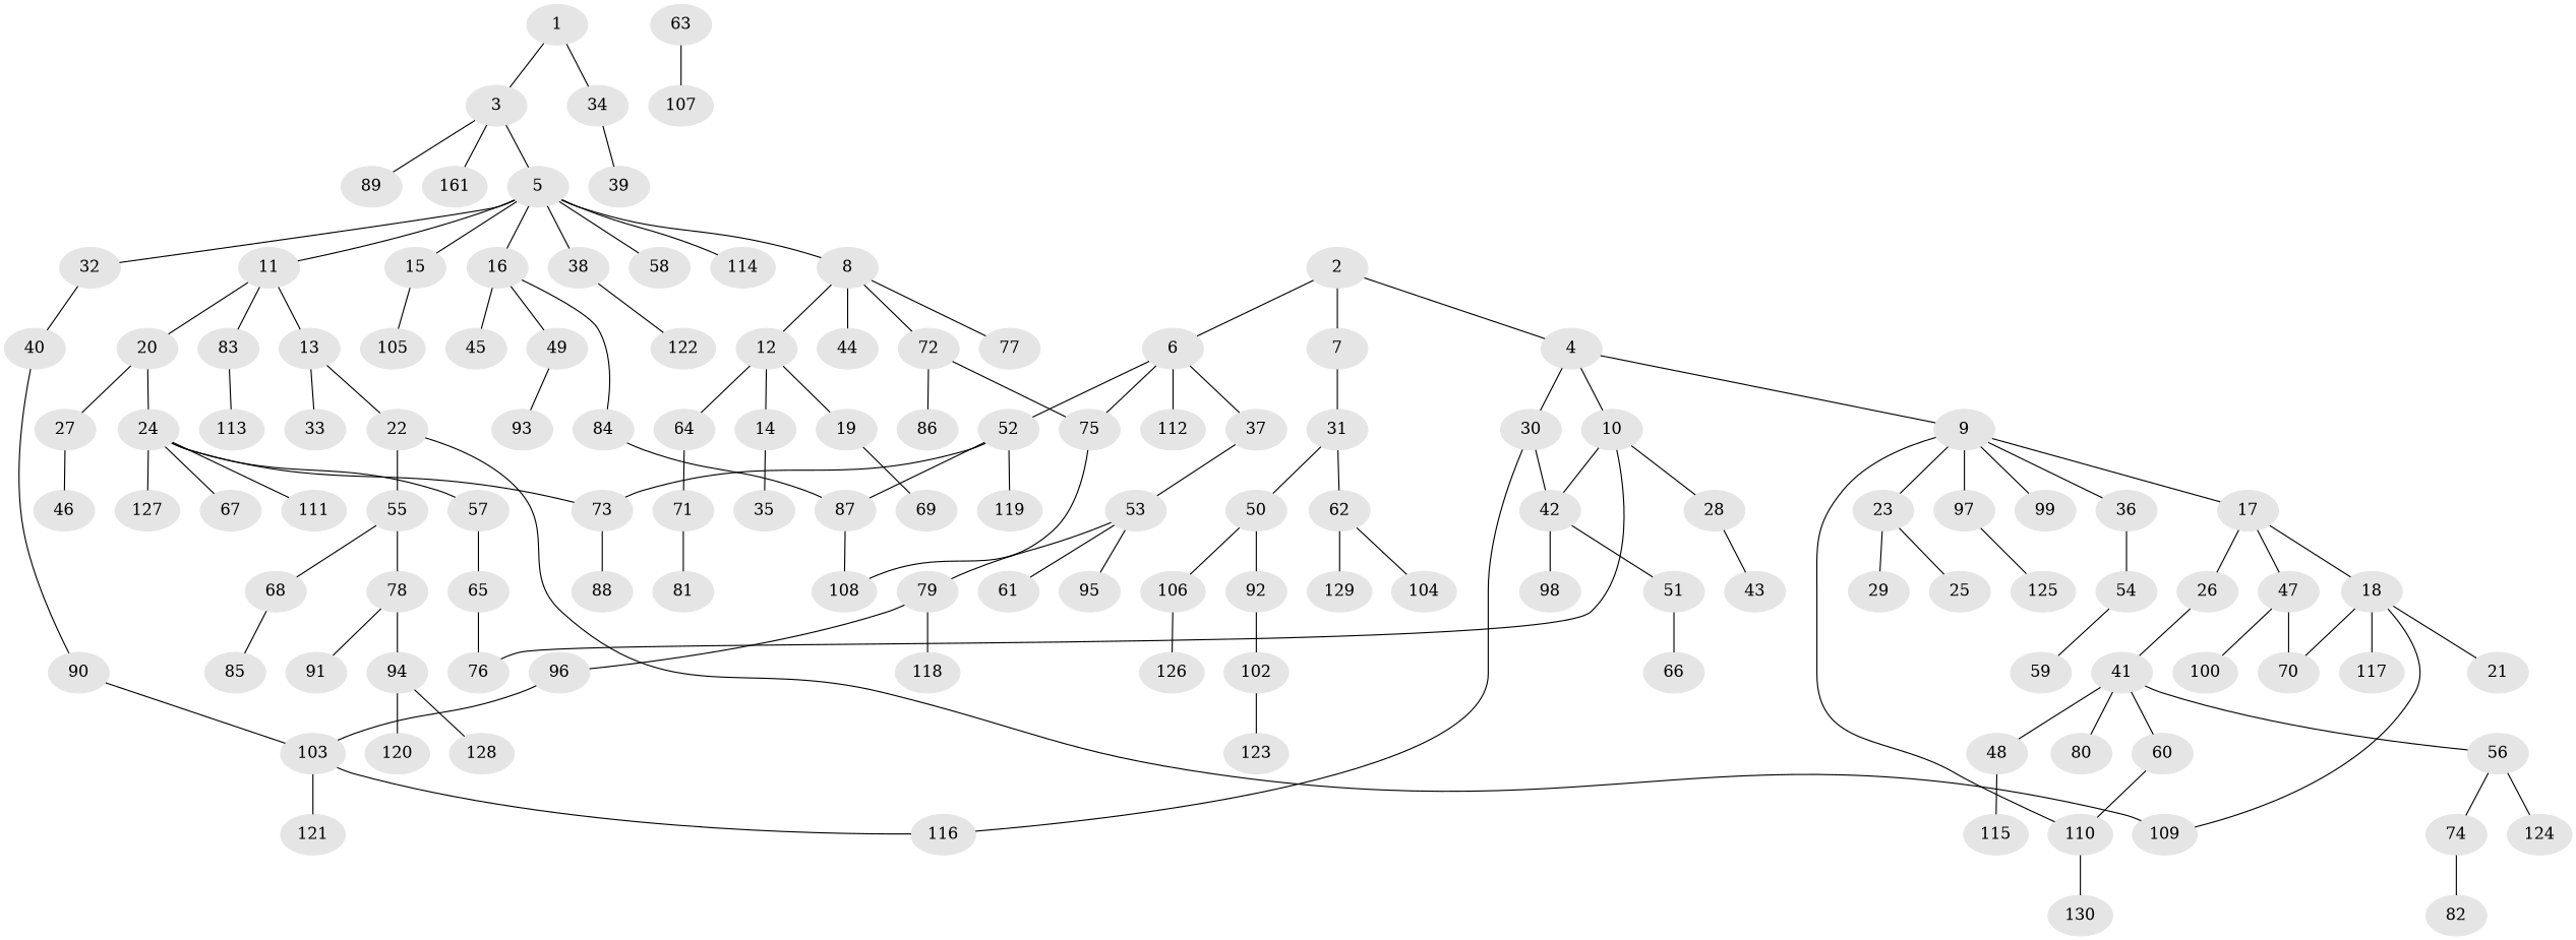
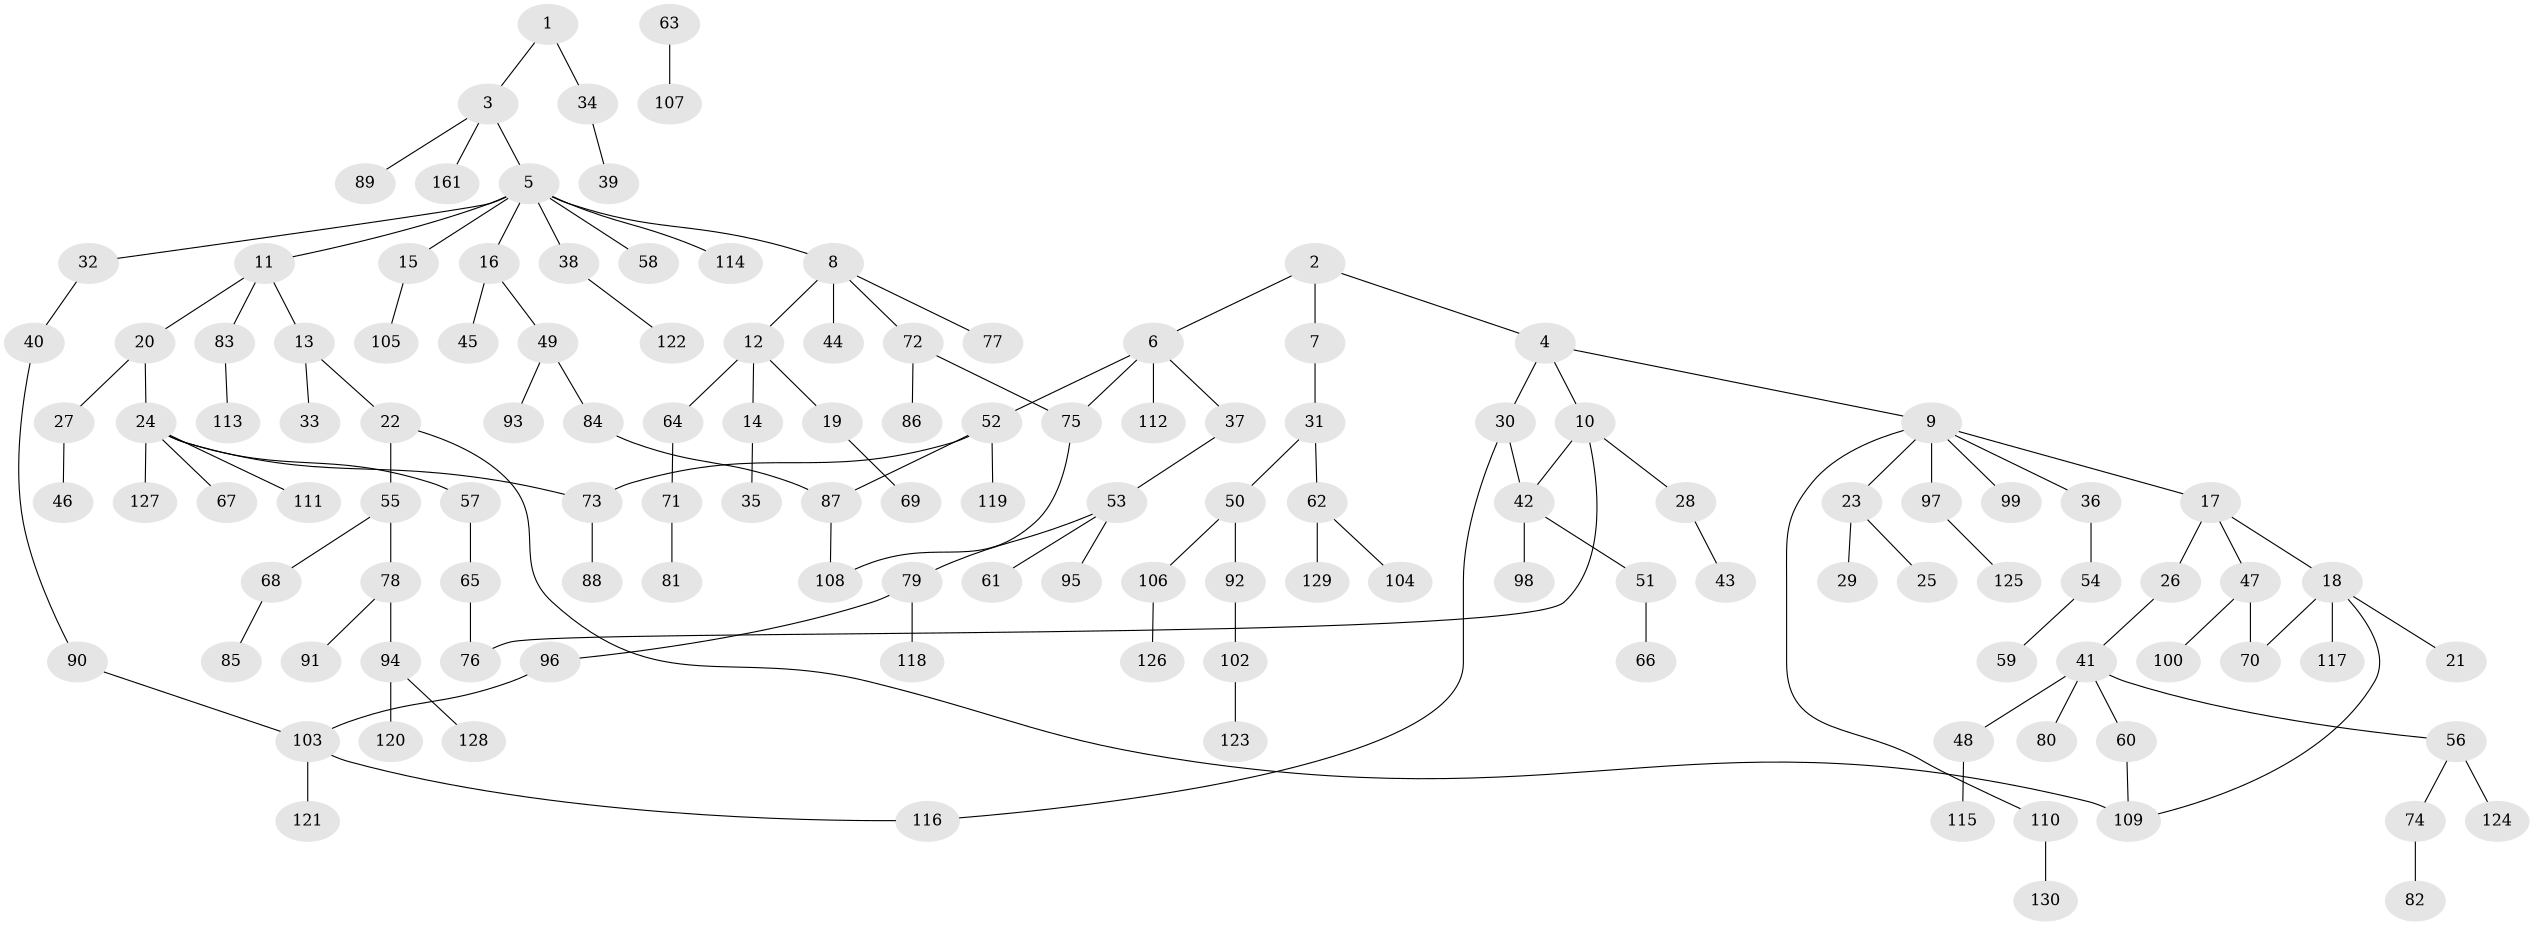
  graph {
    node [color=gray90 style=filled]
    1
    3
    34
    2
    4
    6
    7
    5
    89
    n10 [label=161]
    39
    9
    10
    30
    37
    52
    75
    112
    31
    63
    107
    8
    11
    15
    16
    32
    38
    58
    114
    17
    23
    36
    97
    99
    110
    28
    42
    76
    116
    12
    44
    72
    77
    13
    20
    83
    105
    45
    49
    84
    40
    122
    53
    73
    87
    119
    108
    50
    62
    14
    19
    64
    86
    18
    26
    47
    25
    29
    54
    125
    130
    43
    51
    98
    22
    33
    24
    27
    113
    35
    69
    71
    109
    55
    93
    21
    70
    117
    41
    100
    57
    67
    111
    127
    46
    68
    78
    65
    88
    48
    56
    60
    80
    92
    106
    104
    129
    90
    59
    61
    79
    95
    103
    115
    74
    124
    66
    102
    126
    96
    118
    85
    91
    94
    82
    81
    120
    128
    121
    123
    1 -- 3
    1 -- 34
    3 -- 5
    3 -- 89
    3 -- n10
    34 -- 39
    2 -- 4
    2 -- 6
    2 -- 7
    4 -- 9
    4 -- 10
    4 -- 30
    6 -- 37
    6 -- 52
    6 -- 75
    6 -- 112
    7 -- 31
    5 -- 8
    5 -- 11
    5 -- 15
    5 -- 16
    5 -- 32
    5 -- 38
    5 -- 58
    5 -- 114
    9 -- 17
    9 -- 23
    9 -- 36
    9 -- 97
    9 -- 99
    9 -- 110
    10 -- 28
    10 -- 42
    10 -- 76
    30 -- 42
    30 -- 116
    37 -- 53
    52 -- 73
    52 -- 87
    52 -- 119
    75 -- 108
    31 -- 50
    31 -- 62
    63 -- 107
    8 -- 12
    8 -- 44
    8 -- 72
    8 -- 77
    11 -- 13
    11 -- 20
    11 -- 83
    15 -- 105
    16 -- 45
    16 -- 49
-   16 -- 84
+   49 -- 84
    32 -- 40
    38 -- 122
    17 -- 18
    17 -- 26
    17 -- 47
    23 -- 25
    23 -- 29
    36 -- 54
    97 -- 125
    110 -- 130
    28 -- 43
    42 -- 51
    42 -- 98
    12 -- 14
    12 -- 19
    12 -- 64
    72 -- 75
    72 -- 86
    13 -- 22
    13 -- 33
    20 -- 24
    20 -- 27
    83 -- 113
    49 -- 93
    84 -- 87
    40 -- 90
    53 -- 61
    53 -- 79
    53 -- 95
    73 -- 88
    87 -- 108
    50 -- 92
    50 -- 106
    62 -- 104
    62 -- 129
    14 -- 35
    19 -- 69
    64 -- 71
    18 -- 109
    18 -- 21
    18 -- 70
    18 -- 117
    26 -- 41
    47 -- 70
    47 -- 100
    54 -- 59
    51 -- 66
    22 -- 109
    22 -- 55
    24 -- 73
    24 -- 57
    24 -- 67
    24 -- 111
    24 -- 127
    27 -- 46
    71 -- 81
    55 -- 68
    55 -- 78
    41 -- 48
    41 -- 56
    41 -- 60
    41 -- 80
    57 -- 65
    68 -- 85
    78 -- 91
    78 -- 94
    65 -- 76
    48 -- 115
    56 -- 74
    56 -- 124
-   60 -- 110
+   60 -- 109
    92 -- 102
    106 -- 126
    90 -- 103
    79 -- 96
    79 -- 118
    103 -- 116
    103 -- 121
    74 -- 82
    102 -- 123
    96 -- 103
    94 -- 120
    94 -- 128
  }
